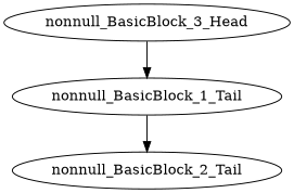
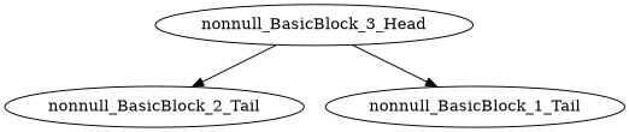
  digraph {
    n1 [label=nonnull_BasicBlock_3_Head]
    nonnull_BasicBlock_2_Tail
    nonnull_BasicBlock_1_Tail
-   nonnull_BasicBlock_1_Tail -> nonnull_BasicBlock_2_Tail
+   n1 -> nonnull_BasicBlock_2_Tail
    n1 -> nonnull_BasicBlock_1_Tail
  }
